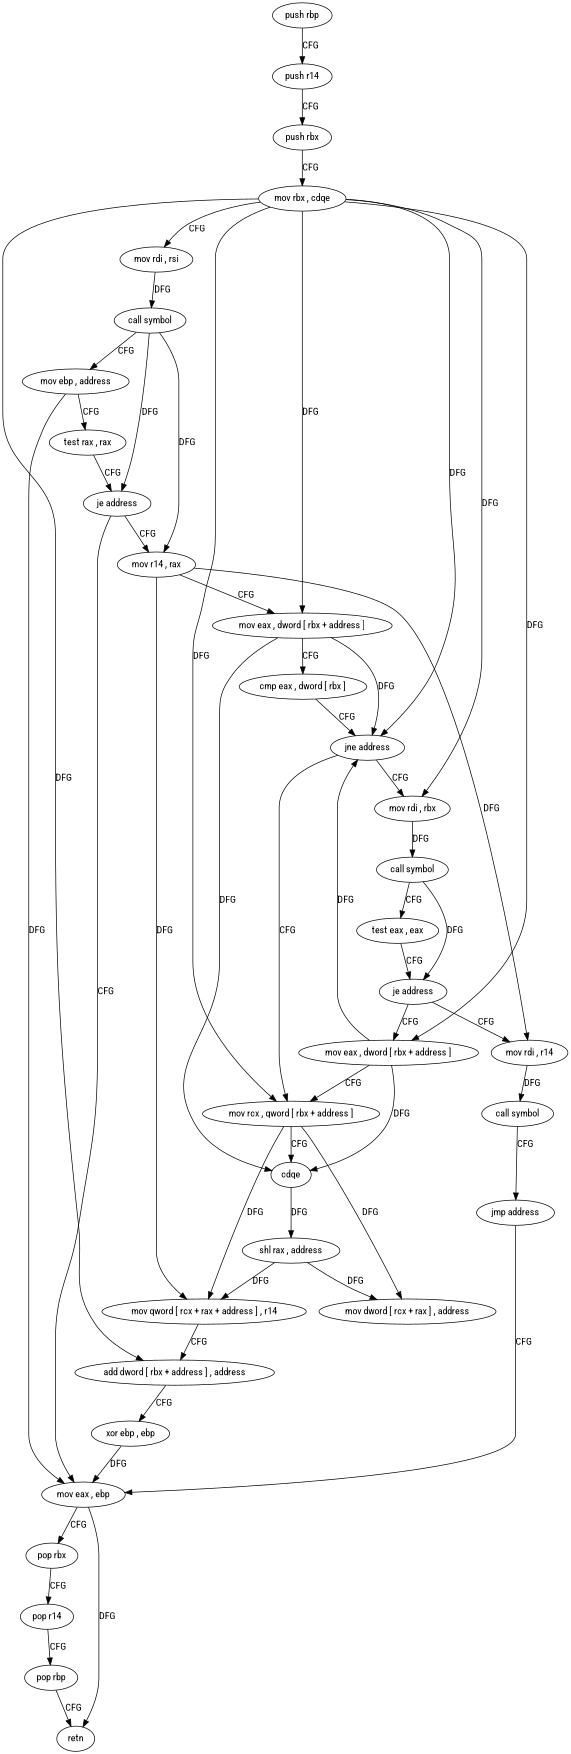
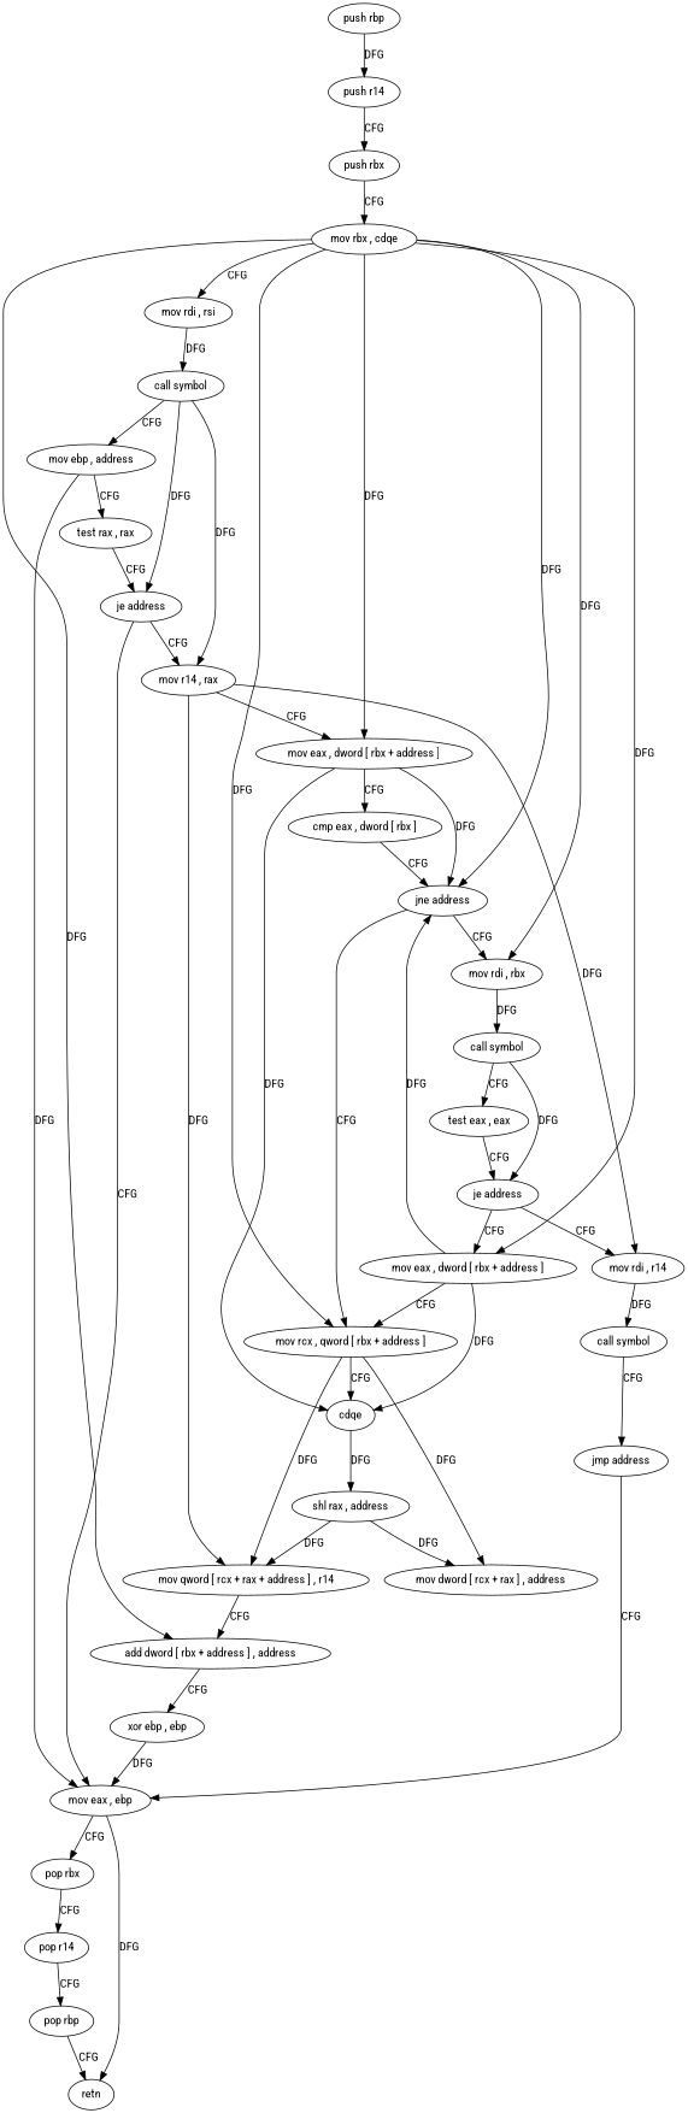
  digraph {
    fontname="Roboto Condensed"
    node [fontname="Roboto Condensed"]
    edge [fontname="Roboto Condensed"]
    n1 [label="push rbp"]
    n2 [label="push r14"]
    n3 [label="push rbx"]
    n4 [label="mov rbx , cdqe"]
    n5 [label="mov rdi , rsi"]
    n6 [label="mov eax , dword [ rbx + address ]"]
    n7 [label="jne address"]
    n8 [label="mov rcx , qword [ rbx + address ]"]
    n9 [label="mov rdi , rbx"]
    n10 [label="add dword [ rbx + address ] , address"]
    n11 [label="mov eax , dword [ rbx + address ]"]
    n12 [label="call symbol"]
    n13 [label="cmp eax , dword [ rbx ]"]
    n14 [label=cdqe]
    n15 [label="mov qword [ rcx + rax + address ] , r14"]
    n16 [label="mov dword [ rcx + rax ] , address"]
    n17 [label="call symbol"]
    n18 [label="xor ebp , ebp"]
    n19 [label="mov ebp , address"]
    n20 [label="je address"]
    n21 [label="mov r14 , rax"]
    n22 [label="test rax , rax"]
    n23 [label="mov eax , ebp"]
    n24 [label="mov rdi , r14"]
    n25 [label="pop rbx"]
    n26 [label=retn]
    n27 [label="pop r14"]
    n28 [label="call symbol"]
    n29 [label="pop rbp"]
    n30 [label="shl rax , address"]
    n31 [label="test eax , eax"]
    n32 [label="je address"]
    n33 [label="jmp address"]
-   n1 -> n2 [label=CFG]
+   n1 -> n2 [label=DFG]
    n2 -> n3 [label=CFG]
    n3 -> n4 [label=CFG]
    n4 -> n5 [label=CFG]
    n4 -> n6 [label=DFG]
    n4 -> n7 [label=DFG]
    n4 -> n8 [label=DFG]
    n4 -> n9 [label=DFG]
    n4 -> n10 [label=DFG]
    n4 -> n11 [label=DFG]
    n5 -> n12 [label=DFG]
    n6 -> n7 [label=DFG]
    n6 -> n13 [label=CFG]
    n6 -> n14 [label=DFG]
    n7 -> n8 [label=CFG]
    n7 -> n9 [label=CFG]
    n8 -> n14 [label=CFG]
    n8 -> n15 [label=DFG]
    n8 -> n16 [label=DFG]
    n9 -> n17 [label=DFG]
    n10 -> n18 [label=CFG]
    n11 -> n7 [label=DFG]
    n11 -> n8 [label=CFG]
    n11 -> n14 [label=DFG]
    n12 -> n19 [label=CFG]
    n12 -> n20 [label=DFG]
    n12 -> n21 [label=DFG]
    n13 -> n7 [label=CFG]
    n14 -> n30 [label=DFG]
    n15 -> n10 [label=CFG]
    n17 -> n31 [label=CFG]
    n17 -> n32 [label=DFG]
    n18 -> n23 [label=DFG]
    n19 -> n22 [label=CFG]
    n19 -> n23 [label=DFG]
    n20 -> n21 [label=CFG]
    n20 -> n23 [label=CFG]
    n21 -> n6 [label=CFG]
    n21 -> n15 [label=DFG]
    n21 -> n24 [label=DFG]
    n22 -> n20 [label=CFG]
    n23 -> n25 [label=CFG]
    n23 -> n26 [label=DFG]
    n24 -> n28 [label=DFG]
    n25 -> n27 [label=CFG]
    n27 -> n29 [label=CFG]
    n28 -> n33 [label=CFG]
    n29 -> n26 [label=CFG]
    n30 -> n15 [label=DFG]
    n30 -> n16 [label=DFG]
    n31 -> n32 [label=CFG]
    n32 -> n11 [label=CFG]
    n32 -> n24 [label=CFG]
    n33 -> n23 [label=CFG]
  }
